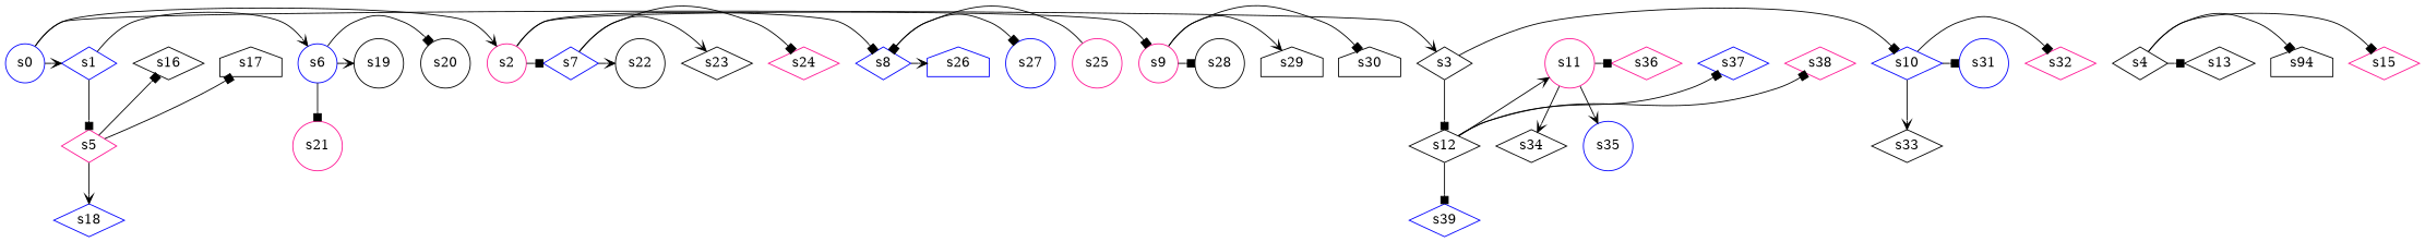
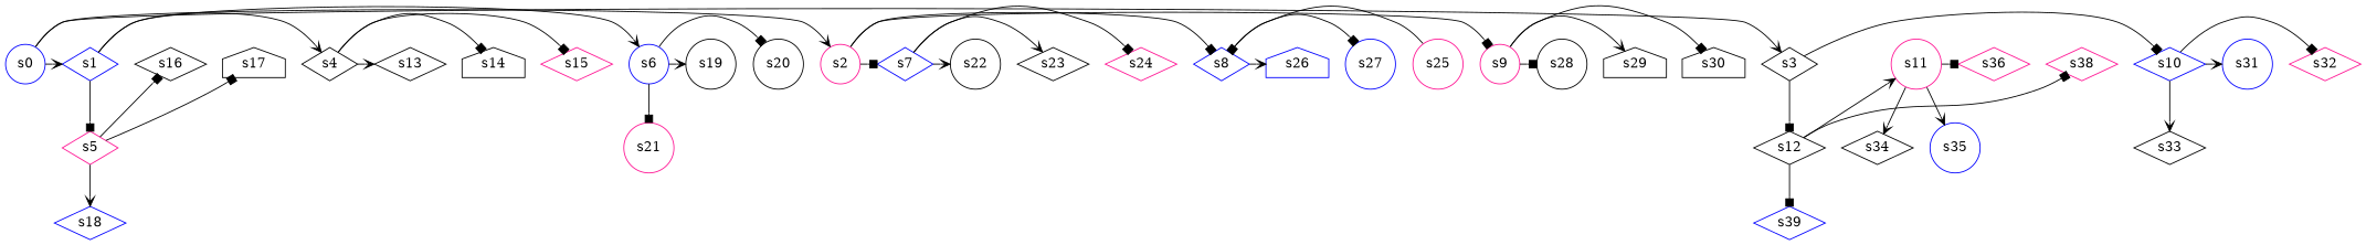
  digraph {
    node [color=black player=1 shape=diamond]
    edge [arrowhead=box]
    s0 [color=blue player=0 shape=circle]
    s1 [color=blue]
    s2 [color=deeppink player=0 shape=circle]
    s3
    s4
    s5 [color=deeppink]
    s6 [color=blue player=0 shape=circle]
    s7 [color=blue]
    s8 [color=blue]
    s9 [color=deeppink shape=circle]
    s10 [color=blue]
    s12 [player=0]
    s13
-   s14 [player=0 shape=house label=s94]
+   s14 [player=0 shape=house]
    s15 [color=deeppink player=0]
    s16 [player=0]
    s17 [player=0 shape=house]
    s18 [color=blue]
    s19 [shape=circle]
    s20 [player=0 shape=circle]
    s21 [color=deeppink shape=circle]
    s22 [player=0 shape=circle]
    s23 [player=0]
    s24 [color=deeppink player=0]
    s26 [color=blue shape=house]
    s27 [color=blue player=0 shape=circle]
    s28 [shape=circle]
    s29 [shape=house]
    s30 [player=0 shape=house]
    s31 [color=blue shape=circle]
    s32 [color=deeppink]
    s33 [player=0]
    s11 [color=deeppink player=0 shape=circle]
    s34 [player=0]
    s35 [color=blue shape=circle]
    s36 [color=deeppink]
-   s37 [color=blue]
    s38 [color=deeppink]
    s39 [color=blue player=0]
    s25 [color=deeppink shape=circle]
    s0 -> s1 [arrowhead=vee constraint="time == 4 || time == 11 || time == 14"]
    s0 -> s2 [arrowhead=vee constraint="time == 7"]
    s0 -> s3 [arrowhead=vee constraint="time % 4 == 1"]
+   s1 -> s4 [arrowhead=vee constraint="!(time % 3 == 0)"]
    s1 -> s5
    s1 -> s6 [arrowhead=vee constraint="time % 2 == 0 || time % 2 == 1"]
    s2 -> s7 [constraint="time % 4 == 2"]
    s2 -> s8 [constraint="!(time % 4 == 0)"]
    s2 -> s9 [constraint="time % 4 == 2"]
    s3 -> s10 [constraint="time == 0 || time == 3 || time == 14"]
    s3 -> s12
-   s4 -> s13 [constraint="time % 4 == 1"]
+   s4 -> s13 [arrowhead=vee constraint="time % 4 == 1"]
    s4 -> s14 [constraint="time % 3 == 2"]
    s4 -> s15 [constraint="time % 6 == 1"]
    s5 -> s16 [constraint="time % 2 == 0 || time % 4 == 1"]
    s5 -> s17 [constraint="time % 5 == 4"]
    s5 -> s18 [arrowhead=vee]
    s6 -> s19 [arrowhead=vee constraint="time == 3 || time == 7 || time == 12 || time == 14"]
    s6 -> s20 [constraint="!(time % 5 == 0)"]
    s6 -> s21
    s7 -> s22 [arrowhead=vee constraint="time == 4 || time == 9 || time == 13"]
    s7 -> s23 [arrowhead=vee constraint="time % 4 == 0 || time % 2 == 1"]
    s7 -> s24 [constraint="time % 5 == 0"]
    s8 -> s26 [arrowhead=vee constraint="!(time % 5 == 0)"]
    s8 -> s27 [constraint="!(time % 3 == 0)"]
    s9 -> s28 [constraint="time == 8"]
    s9 -> s29 [arrowhead=vee constraint="time == 3 || time == 6 || time == 14"]
    s9 -> s30 [constraint="time == 3 || time == 8 || time == 12 || time == 13"]
-   s10 -> s31 [constraint="time % 3 == 0 || time % 2 == 1"]
+   s10 -> s31 [arrowhead=vee constraint="time % 3 == 0 || time % 2 == 1"]
    s10 -> s32 [constraint="time % 6 == 4"]
    s10 -> s33 [arrowhead=vee]
    s12 -> s11 [arrowhead=vee constraint="time % 2 == 0 || time % 4 == 1"]
-   s12 -> s37 [constraint="time == 0 || time == 5 || time == 11 || time == 13"]
    s12 -> s38 [constraint="time == 2"]
    s12 -> s39
    s11 -> s34 [arrowhead=vee]
    s11 -> s35 [arrowhead=vee]
    s11 -> s36 [constraint="time == 9 || time == 12 || time == 13"]
    s25 -> s8 [constraint="!(time % 5 == 0)"]
  }
